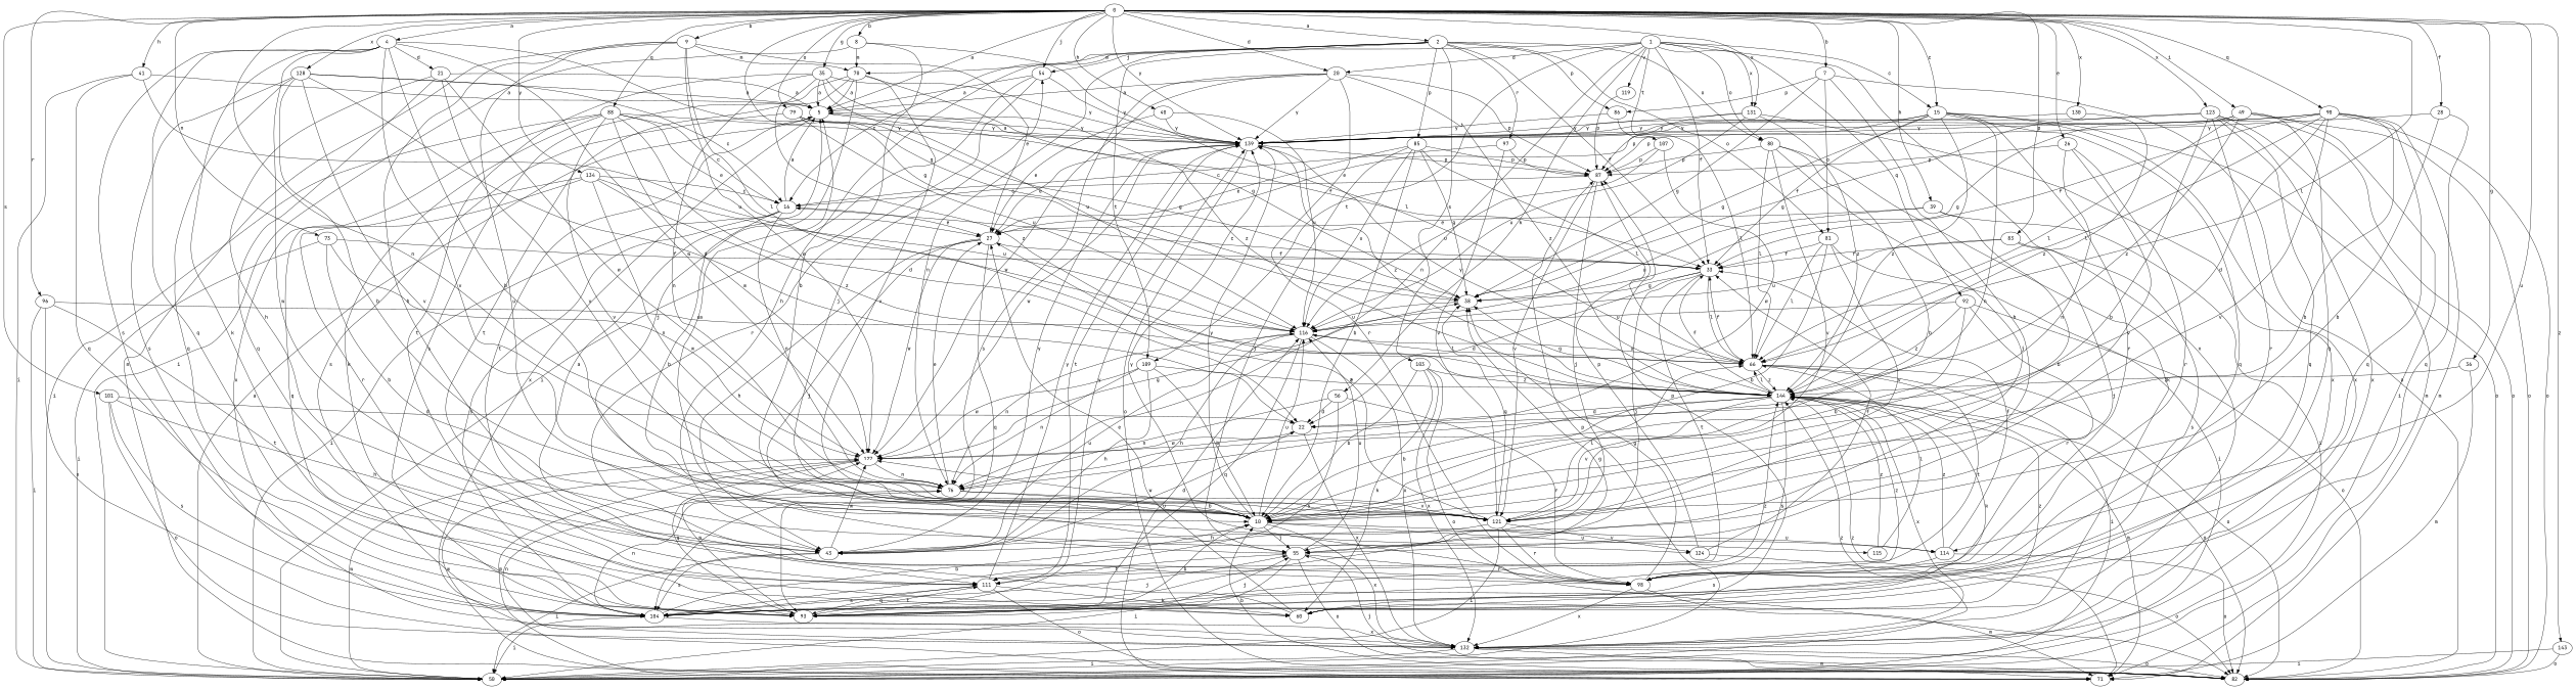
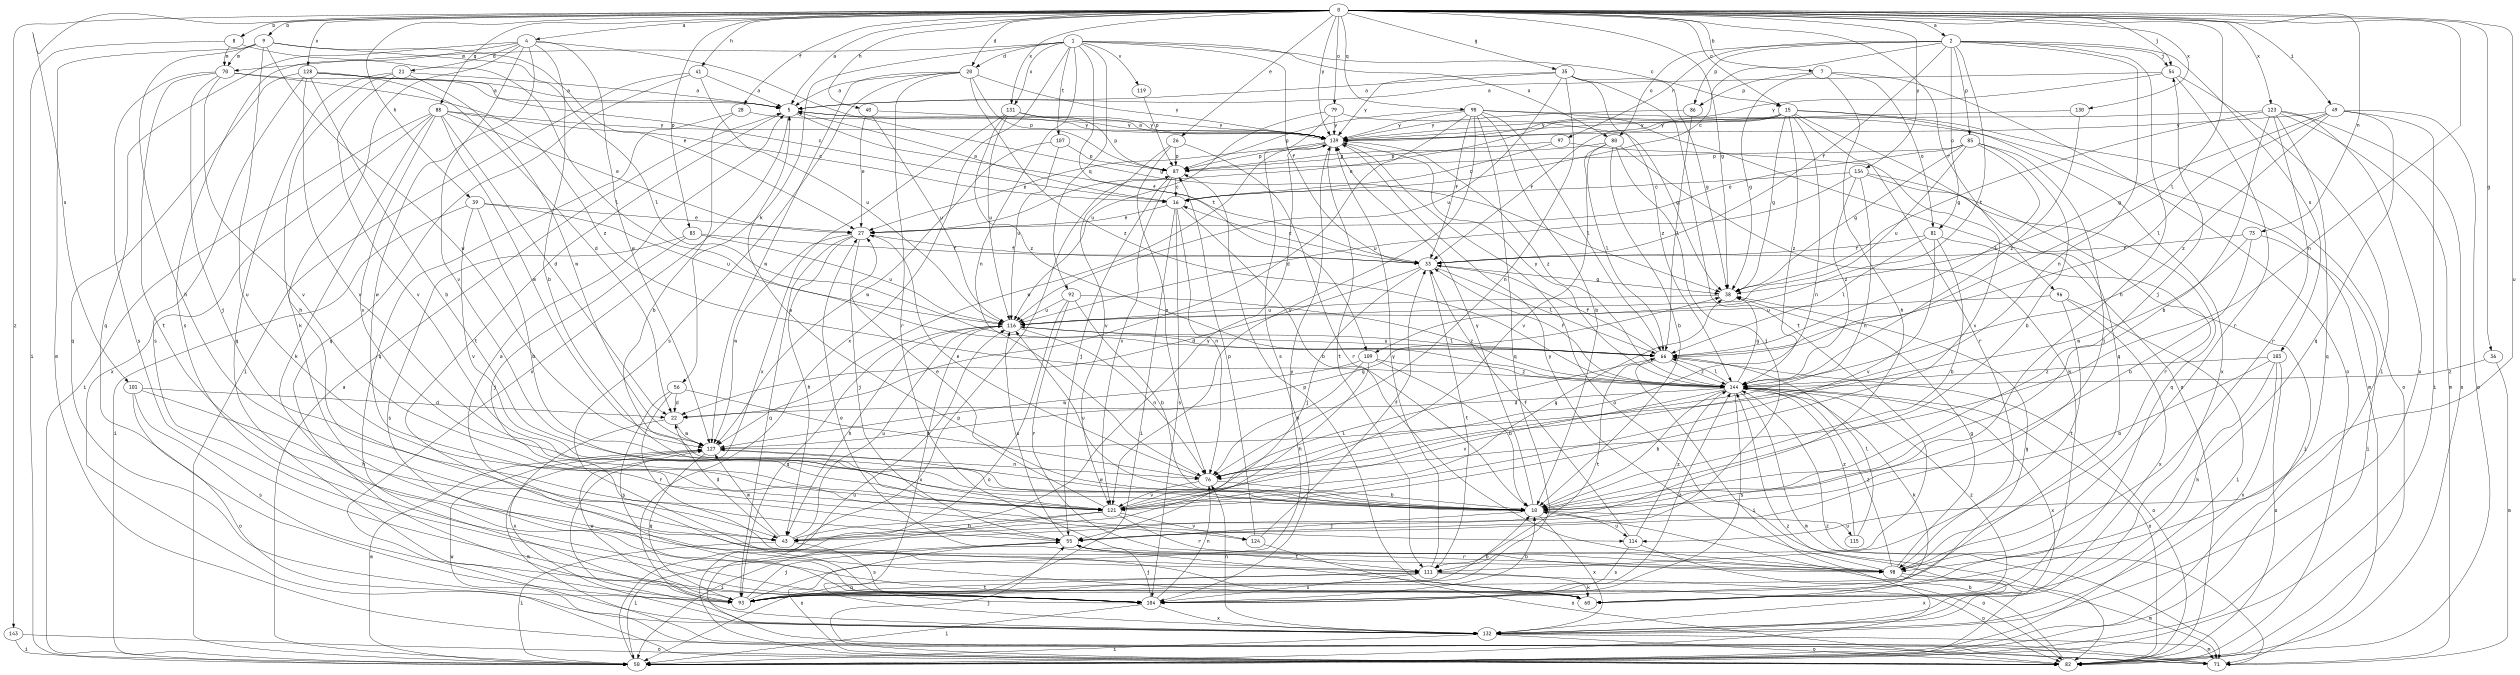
  strict digraph {
    fontname="JetBrains Mono"
    node [fontname="JetBrains Mono"]
    edge [fontname="JetBrains Mono"]
    0
    2
    4
    5
    7
    8
    9
    15
    20
    26
    28
    35
    36
    38
    39
    40
    41
    49
    54
    66
    73
    76
    79
    83
    88
    90
    96
    101
    114
    128
    n31 [label=123]
    130
    131
    134
    139
    143
    33
    80
    109
    16
    43
    81
    85
    86
    97
    103
    10
    21
    60
    93
    104
    121
    124
    127
    132
    111
    82
    70
    50
    27
    71
    98
    144
    87
    116
    55
    22
    1
    56
    92
    107
    119
    115
    0 -> 2 [label=a]
    0 -> 4 [label=a]
    0 -> 5 [label=a]
    0 -> 7 [label=b]
    0 -> 8 [label=b]
    0 -> 9 [label=b]
    0 -> 15 [label=c]
    0 -> 20 [label=d]
    0 -> 26 [label=e]
    0 -> 28 [label=f]
    0 -> 35 [label=g]
    0 -> 36 [label=g]
    0 -> 38 [label=g]
    0 -> 39 [label=h]
    0 -> 40 [label=h]
    0 -> 41 [label=h]
    0 -> 49 [label=i]
    0 -> 54 [label=j]
    0 -> 66 [label=l]
    0 -> 73 [label=n]
    0 -> 76 [label=n]
    0 -> 79 [label=o]
    0 -> 83 [label=p]
    0 -> 88 [label=q]
    0 -> 90 [label=q]
    0 -> 96 [label=r]
    0 -> 101 [label=s]
    0 -> 114 [label=u]
    0 -> 128 [label=x]
    0 -> n31 [label=x]
    0 -> 130 [label=x]
    0 -> 131 [label=x]
    0 -> 134 [label=y]
    0 -> 139 [label=y]
    0 -> 143 [label=z]
    2 -> 54 [label=j]
    2 -> 76 [label=n]
    2 -> 33 [label=f]
    2 -> 80 [label=o]
    2 -> 109 [label=t]
    2 -> 16 [label=c]
    2 -> 43 [label=h]
    2 -> 81 [label=o]
    2 -> 85 [label=p]
    2 -> 86 [label=p]
    2 -> 97 [label=r]
    2 -> 103 [label=s]
    4 -> 38 [label=g]
    4 -> 10 [label=b]
    4 -> 21 [label=d]
    4 -> 60 [label=k]
    4 -> 93 [label=q]
    4 -> 104 [label=s]
    4 -> 121 [label=v]
    4 -> 124 [label=w]
    4 -> 127 [label=w]
    5 -> 139 [label=y]
    5 -> 33 [label=f]
    5 -> 132 [label=x]
    5 -> 111 [label=t]
    7 -> 38 [label=g]
    7 -> 43 [label=h]
    7 -> 81 [label=o]
    7 -> 86 [label=p]
    7 -> 82 [label=o]
    8 -> 66 [label=l]
-   8 -> 10 [label=b]
    8 -> 70 [label=m]
    8 -> 50 [label=i]
    9 -> 66 [label=l]
    9 -> 114 [label=u]
    9 -> 43 [label=h]
    9 -> 127 [label=w]
    9 -> 70 [label=m]
    9 -> 27 [label=e]
    9 -> 71 [label=m]
    15 -> 38 [label=g]
    15 -> 76 [label=n]
    15 -> 139 [label=y]
    15 -> 33 [label=f]
    15 -> 93 [label=q]
    15 -> 132 [label=x]
    15 -> 82 [label=o]
    15 -> 27 [label=e]
    15 -> 98 [label=r]
    15 -> 144 [label=z]
    20 -> 5 [label=a]
    20 -> 139 [label=y]
    20 -> 104 [label=s]
    20 -> 127 [label=w]
    20 -> 98 [label=r]
    20 -> 144 [label=z]
    20 -> 87 [label=p]
    26 -> 76 [label=n]
    26 -> 121 [label=v]
    26 -> 98 [label=r]
    26 -> 87 [label=p]
    28 -> 139 [label=y]
    28 -> 10 [label=b]
    28 -> 93 [label=q]
    35 -> 5 [label=a]
    35 -> 38 [label=g]
    35 -> 76 [label=n]
    35 -> 139 [label=y]
    35 -> 111 [label=t]
    35 -> 144 [label=z]
    35 -> 116 [label=u]
    36 -> 71 [label=m]
    36 -> 144 [label=z]
    38 -> 116 [label=u]
    39 -> 10 [label=b]
+   39 -> 121 [label=v]
    39 -> 50 [label=i]
    39 -> 27 [label=e]
    39 -> 116 [label=u]
    40 -> 139 [label=y]
    40 -> 27 [label=e]
    40 -> 116 [label=u]
    41 -> 5 [label=a]
    41 -> 93 [label=q]
    41 -> 50 [label=i]
    41 -> 116 [label=u]
    49 -> 38 [label=g]
    49 -> 66 [label=l]
    49 -> 139 [label=y]
    49 -> 82 [label=o]
    49 -> 50 [label=i]
    49 -> 98 [label=q]
    49 -> 144 [label=z]
    54 -> 5 [label=a]
    54 -> 139 [label=y]
    54 -> 50 [label=i]
    54 -> 98 [label=r]
    66 -> 33 [label=f]
    66 -> 111 [label=t]
    66 -> 82 [label=o]
    66 -> 50 [label=i]
    66 -> 144 [label=z]
    66 -> 116 [label=u]
    73 -> 33 [label=f]
    73 -> 10 [label=b]
    73 -> 127 [label=w]
    73 -> 50 [label=i]
    76 -> 10 [label=b]
    76 -> 121 [label=v]
    76 -> 27 [label=e]
    79 -> 38 [label=g]
    79 -> 139 [label=y]
    79 -> 104 [label=s]
    79 -> 116 [label=u]
    83 -> 33 [label=f]
    83 -> 104 [label=s]
    83 -> 116 [label=u]
    83 -> 55 [label=j]
    88 -> 139 [label=y]
    88 -> 16 [label=c]
    88 -> 60 [label=k]
    88 -> 121 [label=v]
    88 -> 127 [label=w]
    88 -> 132 [label=x]
    88 -> 50 [label=i]
    88 -> 27 [label=e]
    88 -> 22 [label=d]
    90 -> 66 [label=l]
    90 -> 139 [label=y]
    90 -> 33 [label=f]
    90 -> 10 [label=b]
    90 -> 93 [label=q]
    90 -> 121 [label=v]
    90 -> 82 [label=o]
    90 -> 71 [label=m]
    90 -> 87 [label=p]
    90 -> 22 [label=d]
    96 -> 132 [label=x]
    96 -> 111 [label=t]
    96 -> 50 [label=i]
    96 -> 116 [label=u]
    101 -> 43 [label=h]
    101 -> 104 [label=s]
    101 -> 82 [label=o]
    101 -> 22 [label=d]
    114 -> 33 [label=f]
    114 -> 104 [label=s]
    114 -> 82 [label=o]
    114 -> 144 [label=z]
    128 -> 5 [label=a]
    128 -> 16 [label=c]
    128 -> 10 [label=b]
    128 -> 93 [label=q]
    128 -> 104 [label=s]
    128 -> 121 [label=v]
    128 -> 22 [label=d]
    n31 -> 38 [label=g]
    n31 -> 139 [label=y]
    n31 -> 10 [label=b]
    n31 -> 93 [label=q]
    n31 -> 132 [label=x]
    n31 -> 82 [label=o]
    n31 -> 71 [label=m]
    n31 -> 98 [label=r]
    130 -> 139 [label=y]
    130 -> 144 [label=z]
    131 -> 139 [label=y]
    131 -> 132 [label=x]
    131 -> 144 [label=z]
    131 -> 87 [label=p]
    131 -> 116 [label=u]
    134 -> 76 [label=n]
    134 -> 16 [label=c]
    134 -> 93 [label=q]
    134 -> 98 [label=r]
    134 -> 144 [label=z]
    134 -> 116 [label=u]
    139 -> 5 [label=a]
    139 -> 127 [label=w]
    139 -> 111 [label=t]
    139 -> 82 [label=o]
    139 -> 27 [label=e]
    139 -> 144 [label=z]
    139 -> 87 [label=p]
    143 -> 82 [label=o]
    143 -> 50 [label=i]
    33 -> 38 [label=g]
    33 -> 66 [label=l]
    33 -> 16 [label=c]
    33 -> 111 [label=t]
    33 -> 55 [label=j]
    33 -> 22 [label=d]
    80 -> 66 [label=l]
    80 -> 10 [label=b]
    80 -> 60 [label=k]
    80 -> 121 [label=v]
    80 -> 87 [label=p]
    80 -> 55 [label=j]
    109 -> 76 [label=n]
    109 -> 43 [label=h]
    109 -> 10 [label=b]
    109 -> 127 [label=w]
    109 -> 144 [label=z]
    16 -> 5 [label=a]
    16 -> 76 [label=n]
    16 -> 10 [label=b]
    16 -> 104 [label=s]
    16 -> 50 [label=i]
    16 -> 27 [label=e]
    43 -> 139 [label=y]
    43 -> 104 [label=s]
    43 -> 127 [label=w]
    43 -> 50 [label=i]
    43 -> 116 [label=u]
    43 -> 22 [label=d]
    81 -> 66 [label=l]
    81 -> 33 [label=f]
    81 -> 10 [label=b]
    81 -> 121 [label=v]
    81 -> 50 [label=i]
    85 -> 38 [label=g]
    85 -> 66 [label=l]
    85 -> 10 [label=b]
    85 -> 27 [label=e]
    85 -> 87 [label=p]
    85 -> 116 [label=u]
    85 -> 55 [label=j]
    86 -> 66 [label=l]
    86 -> 139 [label=y]
    97 -> 16 [label=c]
    97 -> 121 [label=v]
    97 -> 87 [label=p]
    103 -> 10 [label=b]
    103 -> 60 [label=k]
    103 -> 132 [label=x]
    103 -> 82 [label=o]
    103 -> 144 [label=z]
    10 -> 5 [label=a]
    10 -> 54 [label=j]
    10 -> 114 [label=u]
    10 -> 139 [label=y]
    10 -> 127 [label=w]
    10 -> 132 [label=x]
    10 -> 116 [label=u]
    10 -> 55 [label=j]
    10 -> 115 [label=u]
    21 -> 5 [label=a]
    21 -> 43 [label=h]
    21 -> 93 [label=q]
    21 -> 121 [label=v]
    21 -> 127 [label=w]
    60 -> 5 [label=a]
    60 -> 27 [label=e]
    60 -> 144 [label=z]
    60 -> 87 [label=p]
    93 -> 139 [label=y]
    93 -> 10 [label=b]
    93 -> 127 [label=w]
    93 -> 111 [label=t]
    93 -> 55 [label=j]
    104 -> 38 [label=g]
    104 -> 76 [label=n]
    104 -> 10 [label=b]
    104 -> 132 [label=x]
    104 -> 50 [label=i]
    104 -> 144 [label=z]
    104 -> 55 [label=j]
    121 -> 38 [label=g]
    121 -> 66 [label=l]
    121 -> 43 [label=h]
    121 -> 124 [label=v]
    121 -> 50 [label=i]
    121 -> 27 [label=e]
    121 -> 98 [label=r]
    124 -> 33 [label=f]
    124 -> 82 [label=o]
    124 -> 87 [label=p]
    127 -> 38 [label=g]
    127 -> 76 [label=n]
    127 -> 93 [label=q]
    127 -> 71 [label=m]
    132 -> 76 [label=n]
    132 -> 82 [label=o]
    132 -> 50 [label=i]
    132 -> 71 [label=m]
    111 -> 139 [label=y]
    111 -> 60 [label=k]
    111 -> 93 [label=q]
    111 -> 104 [label=s]
    111 -> 82 [label=o]
    82 -> 10 [label=b]
    82 -> 55 [label=j]
    70 -> 5 [label=a]
    70 -> 104 [label=s]
    70 -> 121 [label=v]
    70 -> 111 [label=t]
    70 -> 144 [label=z]
    70 -> 55 [label=j]
    50 -> 5 [label=a]
    50 -> 127 [label=w]
    50 -> 144 [label=z]
    50 -> 87 [label=p]
    27 -> 33 [label=f]
    27 -> 43 [label=h]
    27 -> 93 [label=q]
    27 -> 127 [label=w]
    27 -> 55 [label=j]
    71 -> 127 [label=w]
    71 -> 144 [label=z]
    71 -> 116 [label=u]
    98 -> 38 [label=g]
    98 -> 139 [label=y]
    98 -> 132 [label=x]
    98 -> 71 [label=m]
    98 -> 144 [label=z]
    144 -> 38 [label=g]
    144 -> 66 [label=l]
    144 -> 139 [label=y]
    144 -> 33 [label=f]
    144 -> 10 [label=b]
    144 -> 60 [label=k]
    144 -> 104 [label=s]
    144 -> 121 [label=v]
    144 -> 132 [label=x]
    144 -> 82 [label=o]
    144 -> 71 [label=m]
    144 -> 22 [label=d]
    87 -> 16 [label=c]
    87 -> 121 [label=v]
    87 -> 55 [label=j]
    116 -> 66 [label=l]
    116 -> 76 [label=n]
    116 -> 43 [label=h]
    116 -> 93 [label=q]
    116 -> 132 [label=x]
    55 -> 111 [label=t]
    55 -> 82 [label=o]
    55 -> 50 [label=i]
    55 -> 98 [label=r]
    55 -> 116 [label=u]
    22 -> 127 [label=w]
    22 -> 132 [label=x]
    1 -> 15 [label=c]
    1 -> 20 [label=d]
    1 -> 76 [label=n]
    1 -> 131 [label=x]
    1 -> 33 [label=f]
    1 -> 80 [label=o]
    1 -> 109 [label=t]
    1 -> 132 [label=x]
    1 -> 70 [label=m]
    1 -> 56 [label=k]
    1 -> 92 [label=q]
    1 -> 107 [label=t]
    1 -> 119 [label=v]
    56 -> 76 [label=n]
    56 -> 104 [label=s]
    56 -> 98 [label=r]
    56 -> 22 [label=d]
    92 -> 10 [label=b]
    92 -> 82 [label=o]
    92 -> 98 [label=r]
    92 -> 144 [label=z]
    92 -> 116 [label=u]
    107 -> 127 [label=w]
    107 -> 87 [label=p]
    107 -> 116 [label=u]
    119 -> 87 [label=p]
    115 -> 66 [label=l]
    115 -> 144 [label=z]
  }
